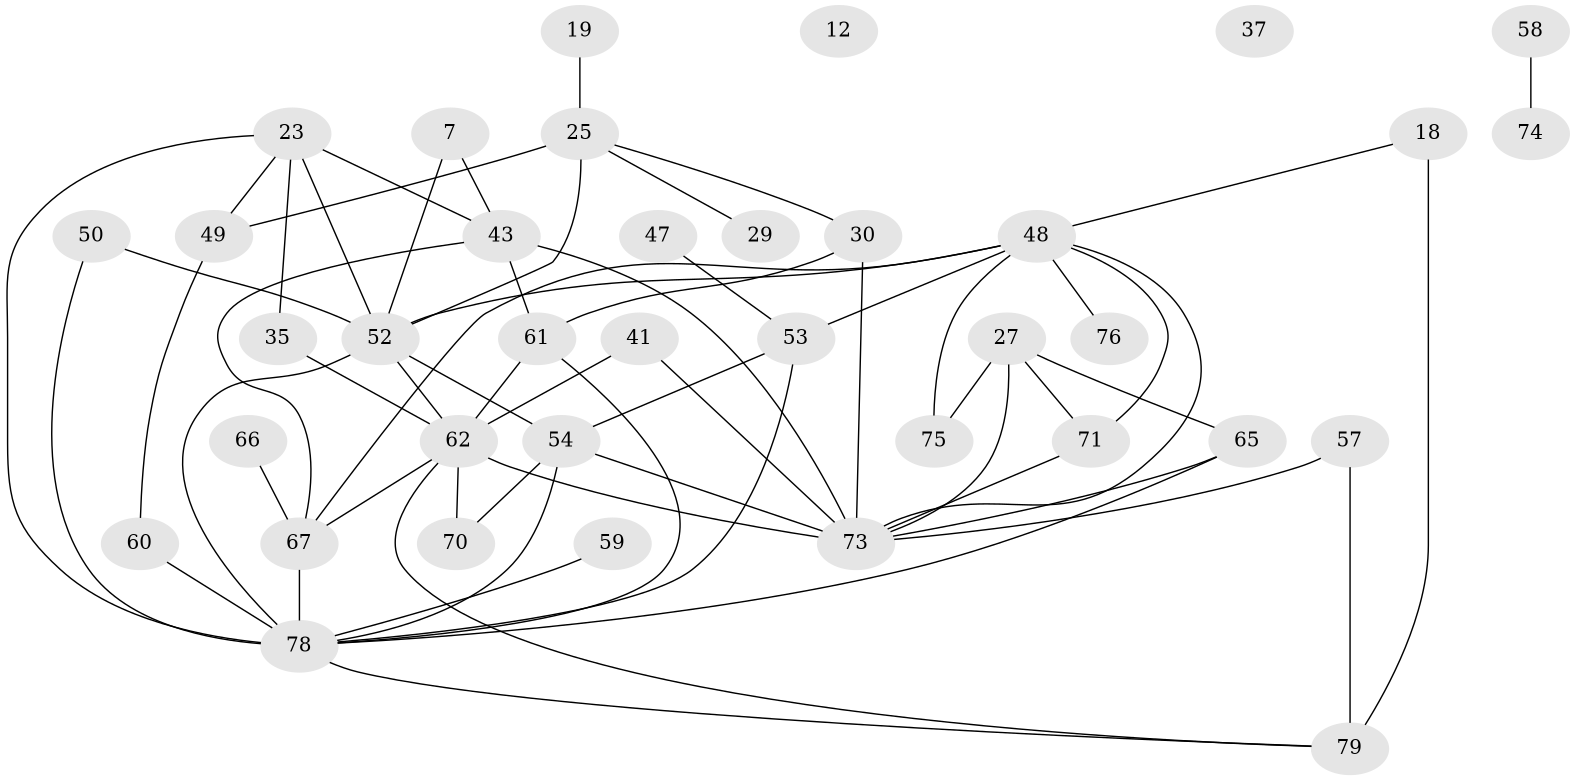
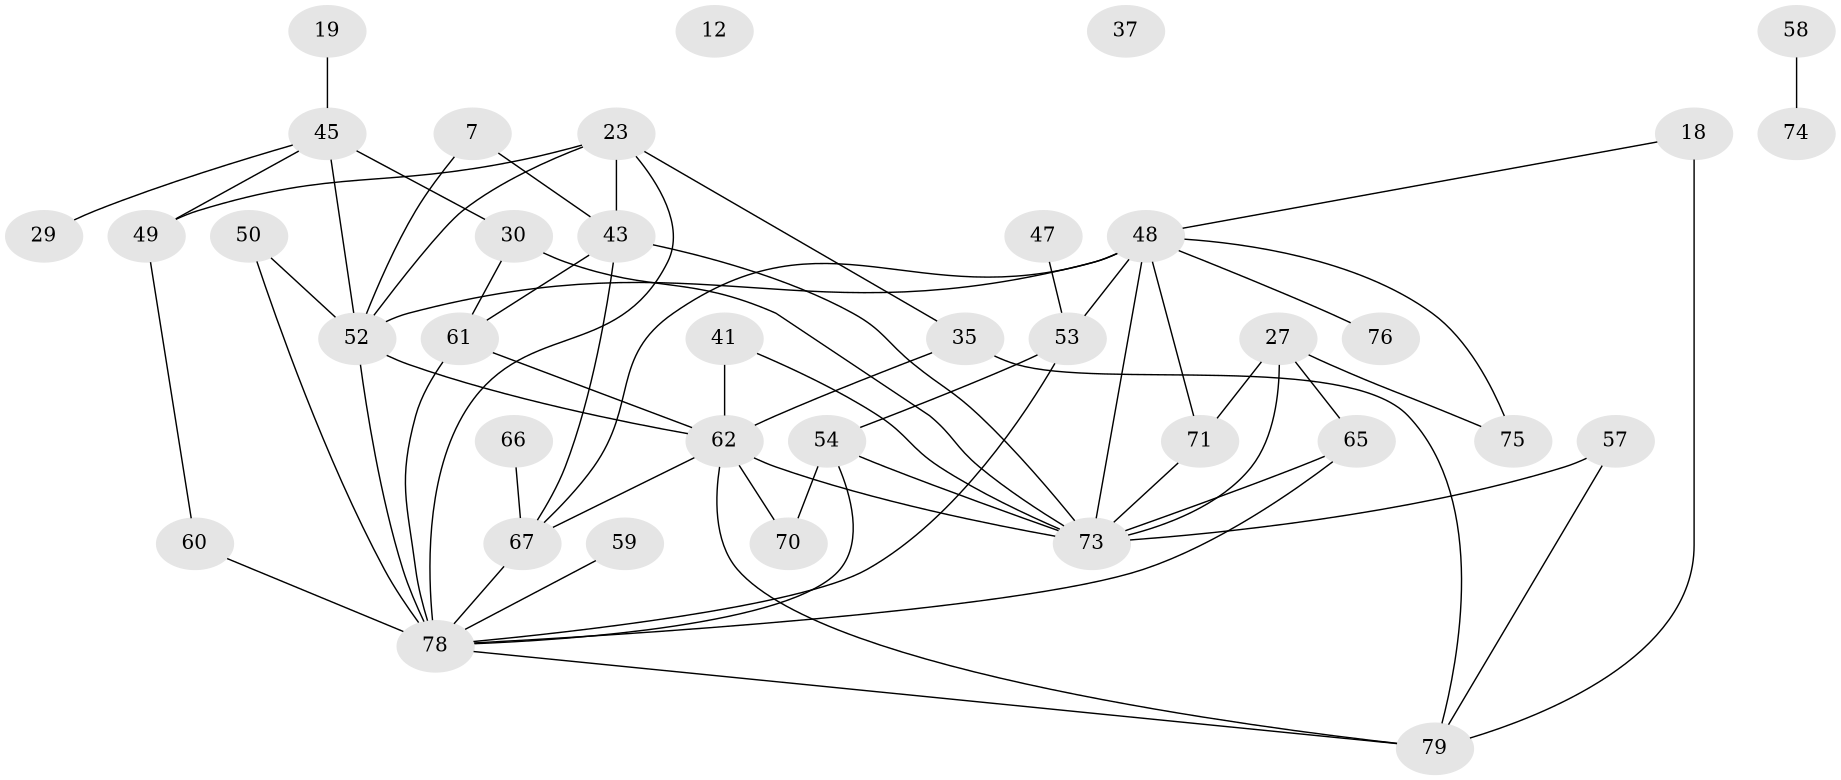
  graph {
    node [color=gray90 style=filled]
    43 [super="+31"]
    73 [super="+3+55+56"]
    61 [super="+21+32"]
    67 [super="+64+34"]
    7
    52 [super="+45+38"]
    78 [super="+77+63"]
    62 [super="+10"]
    54
    12
    79 [super="+46"]
    35
    48 [super="+40+33+24"]
    71
    75
    53 [super="+51"]
    76
    18
    19
-   25
+   25 [label=45]
    49 [super="+2+15"]
    29
    30
    23 [super="+16"]
    60 [super="+28"]
    27 [super="+1+5+11"]
    65 [super="+13"]
    70
    37
    41
    47
    50
    57
    58
    74
    59
    66
    43 -- 73 [weight=3]
    43 -- 61 [weight=2]
    43 -- 67
    61 -- 78
    61 -- 62
    67 -- 78
    7 -- 43
    7 -- 52
    52 -- 78
    52 -- 62
-   52 -- 54
    78 -- 79
    62 -- 73 [weight=2]
    62 -- 67
    62 -- 79
    62 -- 70
    54 -- 73
    54 -- 78
    54 -- 70
    35 -- 62 [weight=2]
+   35 -- 79 [weight=2]
    48 -- 73 [weight=2]
    48 -- 67
    48 -- 52 [weight=2]
    48 -- 71
    48 -- 75
    48 -- 53
    48 -- 76
    71 -- 73
    53 -- 78
    53 -- 54 [weight=2]
    18 -- 79 [weight=2]
    18 -- 48
    19 -- 25
    25 -- 52 [weight=2]
    25 -- 49
    25 -- 29
    25 -- 30
    49 -- 60
    30 -- 73
    30 -- 61
    23 -- 43
    23 -- 52
    23 -- 78
    23 -- 35
    23 -- 49
    60 -- 78 [weight=3]
    27 -- 73
    27 -- 71 [weight=2]
    27 -- 75
    27 -- 65
    65 -- 73 [weight=2]
    65 -- 78
    41 -- 73
    41 -- 62 [weight=2]
    47 -- 53
    50 -- 52
    50 -- 78
    57 -- 73
    57 -- 79
    58 -- 74
    59 -- 78
    66 -- 67
  }
